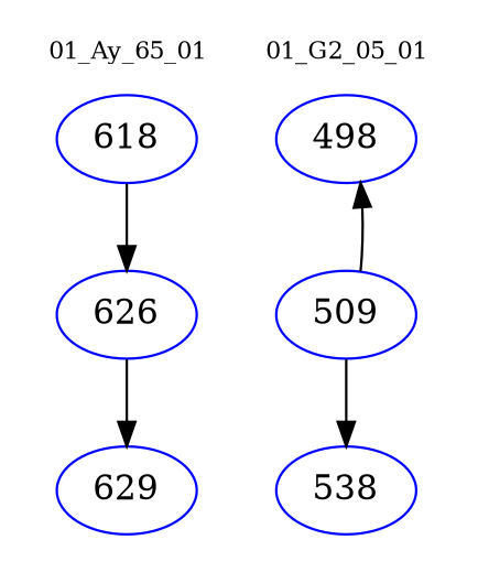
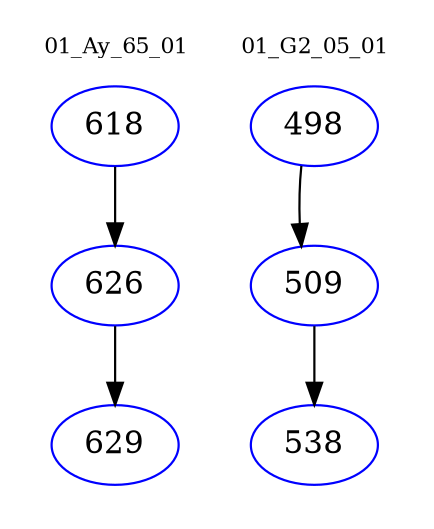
  digraph {
    node [color=blue]
    edge [color=black]
    n1 [label=618]
    n2 [label=626]
    n3 [label=629]
    n4 [label=498]
    n5 [label=509]
    n6 [label=538]
    subgraph cluster_1 {
      color=white
      fontsize=10
      label="01_Ay_65_01"
      n1
      n2
      n3
    }
    subgraph cluster_2 {
      color=white
      fontsize=10
      label="01_G2_05_01"
      n4
      n5
      n6
    }
    n1 -> n2
    n2 -> n3
-   n5 -> n4
+   n4 -> n5
    n5 -> n6
  }
